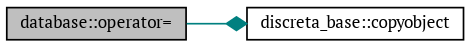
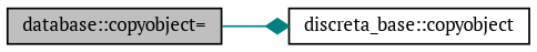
  digraph {
    rankdir=LR
    fontname="PT Serif"
    node [color=black fontname="PT Serif" fontsize=10 shape=record style=filled]
-   n1 [fillcolor=grey75 fontcolor=black height=0.2 label="database::operator=" width=0.4]
+   n1 [fillcolor=grey75 fontcolor=black height=0.2 label="database::copyobject=" width=0.4]
    n2 [fillcolor=white height=0.2 label="discreta_base::copyobject" width=0.4]
    n1 -> n2 [color=teal fontname="PT Serif" fontsize=10 labelfontname=Helvetica labelfontsize=10 style=solid arrowhead=diamond]
  }
